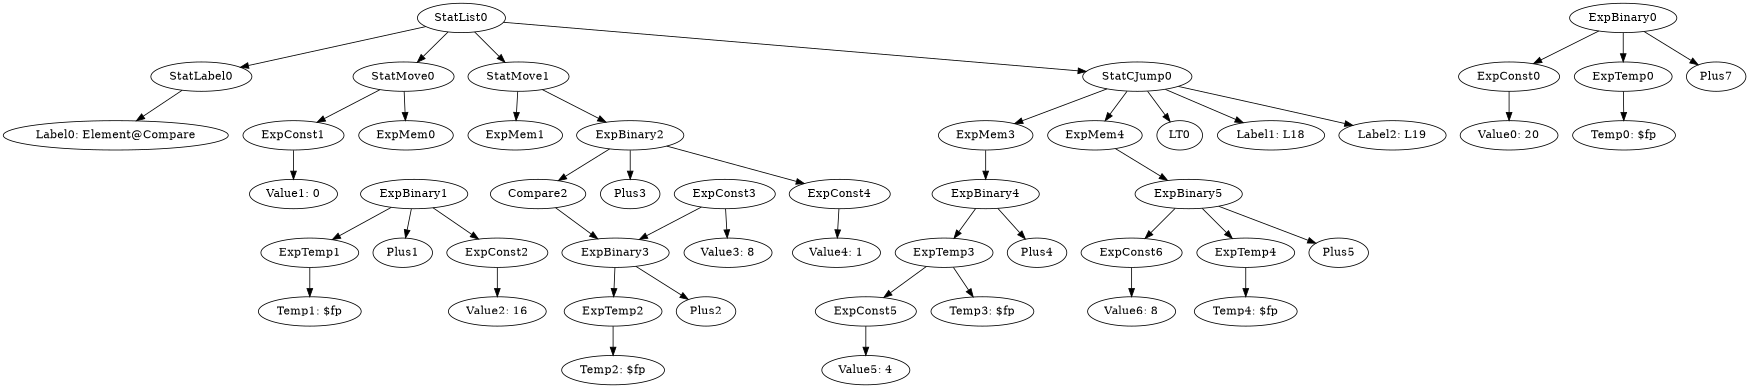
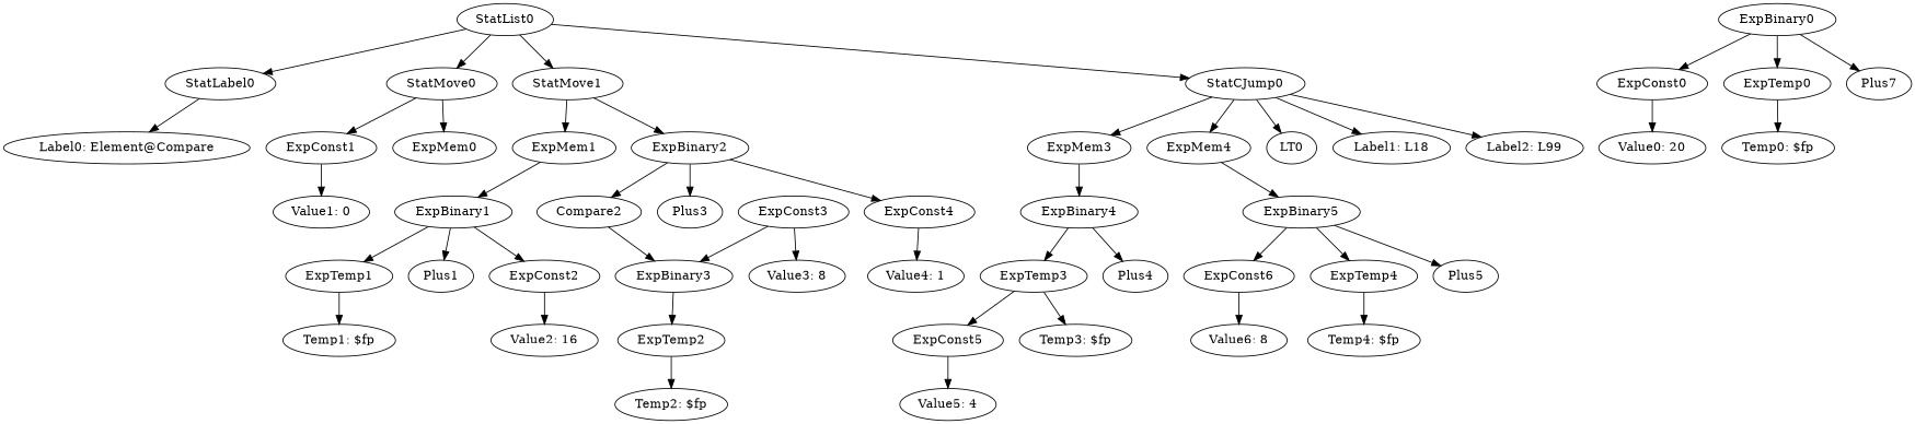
  digraph {
    ordering=out
    ExpConst6
    "Value6: 8"
    ExpBinary5
    ExpTemp4
    Plus5
    "Temp4: $fp"
    ExpMem3
    ExpBinary4
    ExpTemp3
    Plus4
    ExpConst5
    "Value5: 4"
    "Temp3: $fp"
    ExpTemp1
    "Temp1: $fp"
    ExpBinary1
    Plus1
    ExpConst2
    "Value2: 16"
    ExpBinary0
    ExpConst0
    ExpTemp0
    n23 [label=Plus7]
    "Value0: 20"
    "Temp0: $fp"
    ExpConst1
    "Value1: 0"
    ExpMem1
    StatLabel0
    "Label0: Element@Compare"
    StatList0
    StatMove0
    StatMove1
    StatCJump0
    ExpMem0
    ExpBinary2
    ExpMem4
    LT0
    "Label1: L18"
-   "Label2: L19"
+   "Label2: L19" [label="Label2: L99"]
    n41 [label=Compare2]
    Plus3
    ExpConst4
    ExpBinary3
    ExpTemp2
-   Plus2
    "Temp2: $fp"
    ExpConst3
    "Value3: 8"
    "Value4: 1"
    ExpConst6 -> "Value6: 8"
    ExpBinary5 -> ExpConst6
    ExpBinary5 -> ExpTemp4
    ExpBinary5 -> Plus5
    ExpTemp4 -> "Temp4: $fp"
    ExpMem3 -> ExpBinary4
    ExpBinary4 -> ExpTemp3
    ExpBinary4 -> Plus4
    ExpTemp3 -> ExpConst5
    ExpTemp3 -> "Temp3: $fp"
    ExpConst5 -> "Value5: 4"
    ExpTemp1 -> "Temp1: $fp"
    ExpBinary1 -> ExpTemp1
    ExpBinary1 -> Plus1
    ExpBinary1 -> ExpConst2
    ExpConst2 -> "Value2: 16"
    ExpBinary0 -> ExpConst0
    ExpBinary0 -> ExpTemp0
    ExpBinary0 -> n23
    ExpConst0 -> "Value0: 20"
    ExpTemp0 -> "Temp0: $fp"
    ExpConst1 -> "Value1: 0"
+   ExpMem1 -> ExpBinary1
    StatLabel0 -> "Label0: Element@Compare"
    StatList0 -> StatLabel0
    StatList0 -> StatMove0
    StatList0 -> StatMove1
    StatList0 -> StatCJump0
    StatMove0 -> ExpConst1
    StatMove0 -> ExpMem0
    StatMove1 -> ExpMem1
    StatMove1 -> ExpBinary2
    StatCJump0 -> ExpMem3
    StatCJump0 -> ExpMem4
    StatCJump0 -> LT0
    StatCJump0 -> "Label1: L18"
    StatCJump0 -> "Label2: L19"
    ExpBinary2 -> n41
    ExpBinary2 -> Plus3
    ExpBinary2 -> ExpConst4
    ExpMem4 -> ExpBinary5
    n41 -> ExpBinary3
    ExpConst4 -> "Value4: 1"
    ExpBinary3 -> ExpTemp2
-   ExpBinary3 -> Plus2
    ExpTemp2 -> "Temp2: $fp"
    ExpConst3 -> ExpBinary3
    ExpConst3 -> "Value3: 8"
  }
